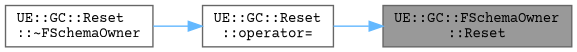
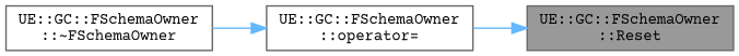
  digraph {
    fontname="Courier Prime"
    rankdir=RL
    node [color=grey40 fillcolor=white fontname="Courier Prime" fontsize=10 shape=box style=filled]
    edge [color=steelblue1 dir=back fontname="Courier Prime" fontsize=10 labelfontname=Helvetica labelfontsize=10 style=solid]
    n1 [color=gray40 fillcolor=grey60 fontcolor=black height=0.2 label="UE::GC::FSchemaOwner\l::Reset" width=0.4]
-   n2 [height=0.2 label="UE::GC::Reset\l::operator=" width=0.4]
-   n3 [height=0.2 label="UE::GC::Reset\l::~FSchemaOwner" width=0.4]
+   n2 [height=0.2 label="UE::GC::FSchemaOwner\l::operator=" width=0.4]
+   n3 [height=0.2 label="UE::GC::FSchemaOwner\l::~FSchemaOwner" width=0.4]
    n1 -> n2
    n2 -> n3
  }
